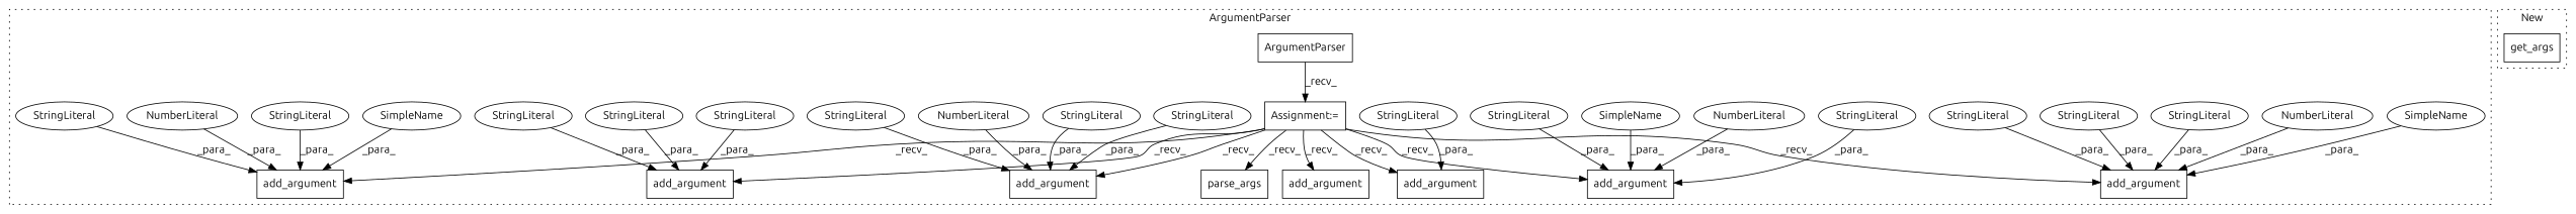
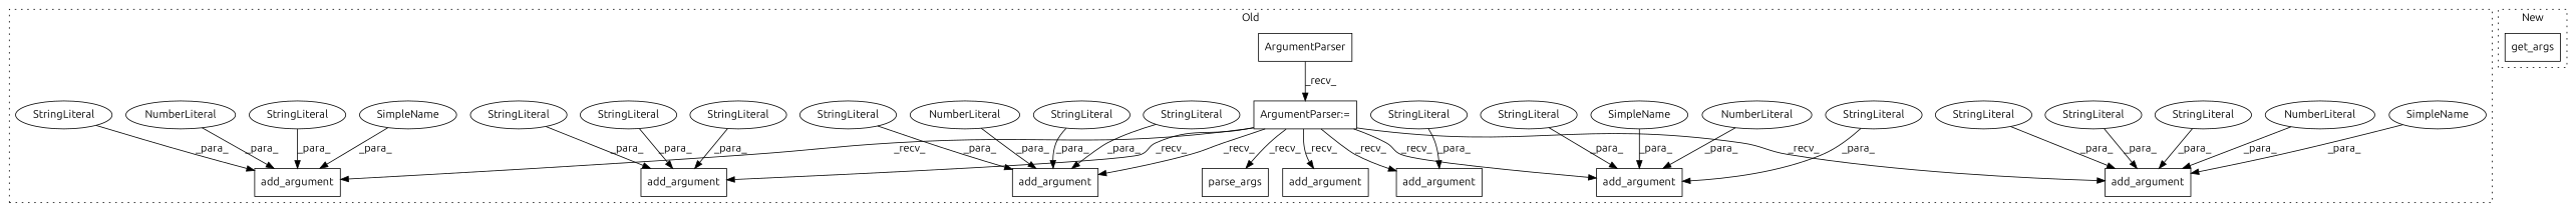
  digraph {
    fontname=Ubuntu
    node [a=45 fontname=Ubuntu l="13,1" shape=ellipse]
    edge [fontname=Ubuntu]
    n1 [a=32 label=add_argument s="4134,4232" shape=box]
    n2 [l=16 label=StringLiteral s=4147]
    n3 [l=3 label=StringLiteral s=4171]
    n4 [a=32 l="15,1" label=ArgumentParser s="3470,3508" shape=box]
    n5 [a=32 label=add_argument s="3726,3802" shape=box]
    n6 [a=32 l=12 label=parse_args s=4331 shape=box]
    n7 [l=41 label=StringLiteral s=3761]
    n8 [l=3 label=StringLiteral s=3757]
-   n9 [a=7 l=1 label="Assignment:=" s=3460 shape=box]
+   n9 [a=7 l=1 label="ArgumentParser:=" s=3460 shape=box]
    n10 [a=32 label=add_argument s="3816,3883" shape=box]
    n11 [a=34 l=2 label=NumberLiteral s=3754]
    n12 [a=32 label=add_argument s="3522,3606" shape=box]
    n13 [a=34 l=2 label=NumberLiteral s=4168]
    n14 [a=32 label=add_argument s="4246,4312" shape=box]
    n15 [a=34 l=4 label=NumberLiteral s=3842]
    n16 [a=32 label=add_argument s="3980,4048" shape=box]
    n17 [a=34 l=2 label=NumberLiteral s=3554]
    n18 [l=31 label=StringLiteral s=3852]
    n19 [l=12 label=StringLiteral s=4005]
    n20 [l=24 label=StringLiteral s=4024]
    n21 [l=4 label=StringLiteral s=3847]
    n22 [l=11 label=StringLiteral s=3993]
    n23 [l=14 label=StringLiteral s=3535]
    n24 [l=45 label=StringLiteral s=3561]
    n25 [l=6 label=StringLiteral s=3829]
    n26 [a=32 label=add_argument s="3897,3966" shape=box]
    n27 [l=57 label=StringLiteral s=4175]
    n28 [l=3 label=StringLiteral s=3933]
    n29 [a=42 l=3 label=SimpleName s=3750]
    n30 [a=42 l=3 label=SimpleName s=4164]
    n31 [a=42 l=3 label=SimpleName s=3550]
    n32 [a=32 l=10 label=get_args s=4423 shape=box]
    subgraph cluster_1 {
-     label=ArgumentParser
+     label=Old
      style=dotted
      n1
      n2
      n3
      n4
      n5
      n6
      n7
      n8
      n9
      n10
      n11
      n12
      n13
      n14
      n15
      n16
      n17
      n18
      n19
      n20
      n21
      n22
      n23
      n24
      n25
      n26
      n27
      n28
      n29
      n30
      n31
    }
    subgraph cluster_2 {
      label=New
      style=dotted
      n32
    }
    n2 -> n1 [label=_para_]
    n3 -> n1 [label=_para_]
    n4 -> n9 [label=_recv_]
    n7 -> n5 [label=_para_]
    n8 -> n5 [label=_para_]
    n9 -> n1 [label=_recv_]
    n9 -> n5 [label=_recv_]
    n9 -> n6 [label=_recv_]
    n9 -> n10 [label=_recv_]
    n9 -> n12 [label=_recv_]
    n9 -> n14 [label=_recv_]
    n9 -> n16 [label=_recv_]
    n9 -> n26 [label=_recv_]
    n11 -> n5 [label=_para_]
    n13 -> n1 [label=_para_]
    n15 -> n10 [label=_para_]
    n17 -> n12 [label=_para_]
    n18 -> n10 [label=_para_]
    n19 -> n16 [label=_para_]
    n20 -> n16 [label=_para_]
    n21 -> n10 [label=_para_]
    n22 -> n16 [label=_para_]
    n23 -> n12 [label=_para_]
    n24 -> n12 [label=_para_]
    n25 -> n10 [label=_para_]
    n27 -> n1 [label=_para_]
    n28 -> n26 [label=_para_]
    n29 -> n5 [label=_para_]
    n30 -> n1 [label=_para_]
    n31 -> n12 [label=_para_]
  }
